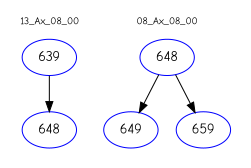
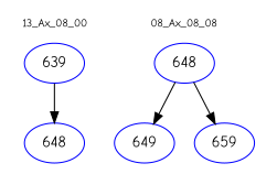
  digraph {
    fontname="Comic Neue"
    node [color=blue fontname="Comic Neue"]
    edge [color=black fontname="Comic Neue"]
    n1 [label=639]
    n2 [label=648]
    n3 [label=648]
    n4 [label=649]
    n5 [label=659]
    subgraph cluster_1 {
      color=white
      fontsize=10
      label="13_Ax_08_00"
      n1
      n2
    }
    subgraph cluster_2 {
      color=white
      fontsize=10
-     label="08_Ax_08_00"
+     label="08_Ax_08_08"
      n3
      n4
      n5
    }
    n1 -> n2
    n3 -> n4
    n3 -> n5
  }
